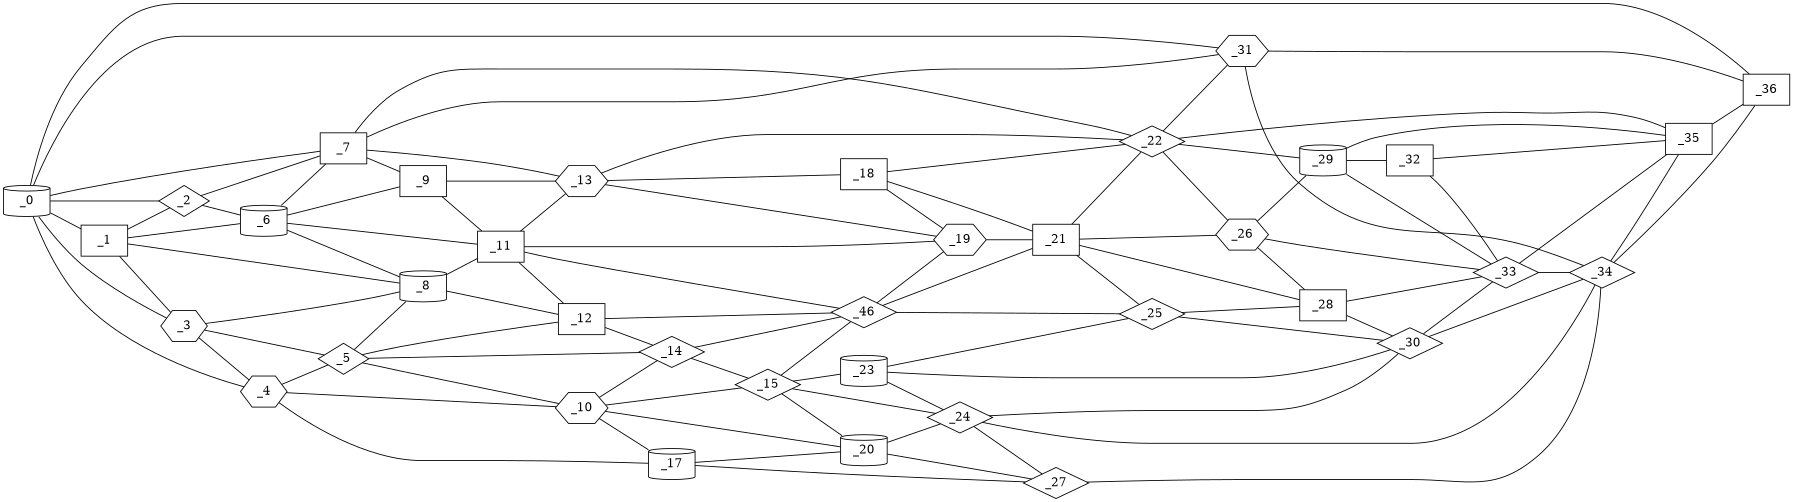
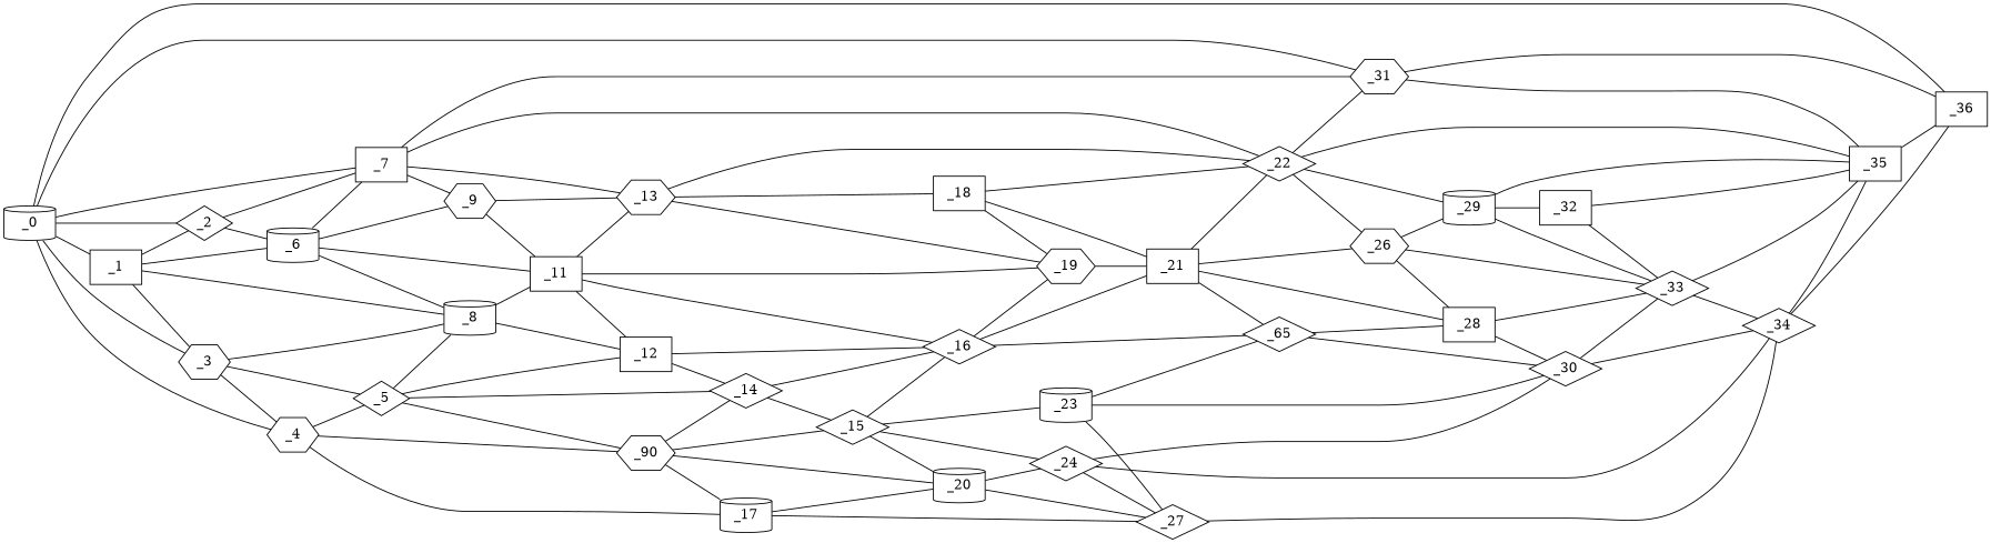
  graph {
    rankdir=LR
    node [shape=diamond x=109 y=85]
    edge [valence=2]
    _0 [shape=cylinder x=19 y=16]
    _1 [shape=box x=46 y=70]
    _2 [x=47 y=60]
    _3 [shape=hexagon x=47]
    _4 [shape=hexagon x=48 y=116]
    _7 [shape=box x=58 y=59]
    _31 [shape=hexagon y=22]
    _36 [shape=box x=112 y=14]
    _6 [shape=cylinder x=57 y=66]
    _8 [shape=cylinder x=59 y=74]
    _5 [x=56 y=91]
-   _10 [shape=hexagon x=67 y=107]
+   _10 [shape=hexagon x=67 y=107 label=_90]
    _17 [shape=cylinder x=79 y=117]
-   _9 [shape=box x=62 y=62]
+   _9 [shape=hexagon x=62 y=62]
    _13 [shape=hexagon x=71 y=64]
    _22 [x=86 y=58]
    _35 [shape=box x=111 y=29]
    _11 [shape=box x=68 y=69]
    _12 [shape=box x=69]
    _14 [x=72 y=95]
    _15 [x=78 y=95]
    _20 [shape=cylinder x=83 y=107]
    _27 [x=95 y=113]
    _19 [shape=hexagon x=80 y=69]
    _18 [shape=box x=80 y=63]
    _26 [shape=hexagon x=92 y=61]
    _29 [shape=cylinder x=98 y=56]
-   _16 [x=79 y=84 label=_46]
+   _16 [x=79 y=84]
    _23 [shape=cylinder x=87 y=88]
    _24 [x=87 y=93]
    _34 [y=103]
    _21 [shape=box x=85 y=70]
-   _25 [x=89 y=83]
+   _25 [x=89 y=83 label=_65]
    _28 [shape=box x=96 y=81]
    _33 [y=59]
    _32 [shape=box y=51]
    _30 [x=100]
    _0 -- _1
    _0 -- _2
    _0 -- _3
    _0 -- _4 [valence=1]
    _0 -- _7
    _0 -- _31 [valence=1]
    _0 -- _36 [valence=1]
    _1 -- _2
    _1 -- _3
    _1 -- _6 [valence=1]
    _1 -- _8
    _2 -- _7
    _2 -- _6
    _3 -- _4
    _3 -- _8
    _3 -- _5 [valence=1]
    _4 -- _5
    _4 -- _10 [valence=1]
    _4 -- _17 [valence=1]
    _7 -- _31
    _7 -- _9
    _7 -- _13 [valence=1]
    _7 -- _22
    _31 -- _36
-   _31 -- _34 [valence=1]
+   _31 -- _35 [valence=1]
    _6 -- _7
    _6 -- _8 [valence=1]
    _6 -- _9
    _6 -- _11
    _8 -- _11
    _8 -- _12 [valence=1]
    _5 -- _8
    _5 -- _10 [valence=1]
    _5 -- _12
    _5 -- _14
    _10 -- _17
    _10 -- _14
    _10 -- _15 [valence=1]
    _10 -- _20 [valence=1]
    _17 -- _20 [valence=1]
    _17 -- _27 [valence=1]
    _9 -- _13
    _9 -- _11
    _13 -- _22
    _13 -- _19 [valence=1]
    _13 -- _18
    _22 -- _31 [valence=1]
    _22 -- _35
    _22 -- _26 [valence=1]
    _22 -- _29
    _35 -- _36
    _11 -- _13
    _11 -- _12
    _11 -- _19 [valence=1]
    _11 -- _16
    _12 -- _14
    _12 -- _16
    _14 -- _15
    _14 -- _16 [valence=1]
    _15 -- _20
    _15 -- _16
    _15 -- _23
    _15 -- _24 [valence=1]
    _20 -- _27 [valence=1]
    _20 -- _24
    _27 -- _34 [valence=1]
    _19 -- _21 [valence=1]
    _18 -- _22
    _18 -- _19
    _18 -- _21
    _26 -- _29
    _26 -- _28
    _26 -- _33 [valence=1]
    _29 -- _35
    _29 -- _33 [valence=1]
    _29 -- _32
    _16 -- _19
    _16 -- _21
    _16 -- _25 [valence=1]
-   _23 -- _24
+   _23 -- _27
    _23 -- _25
    _23 -- _30 [valence=1]
    _24 -- _27
    _24 -- _34 [valence=1]
    _24 -- _30
    _34 -- _36 [valence=1]
    _34 -- _35
    _21 -- _22
    _21 -- _26 [valence=1]
    _21 -- _25 [valence=1]
    _21 -- _28
    _25 -- _28
    _25 -- _30 [valence=1]
    _28 -- _33
    _28 -- _30 [valence=1]
    _33 -- _35
    _33 -- _34
    _32 -- _35
    _32 -- _33 [valence=1]
    _30 -- _34 [valence=1]
    _30 -- _33
  }
